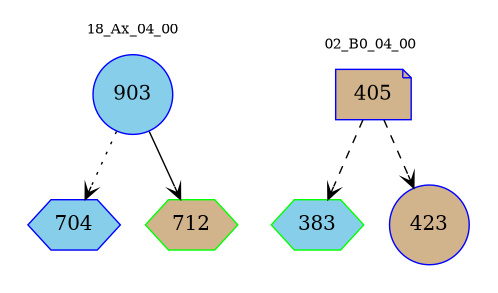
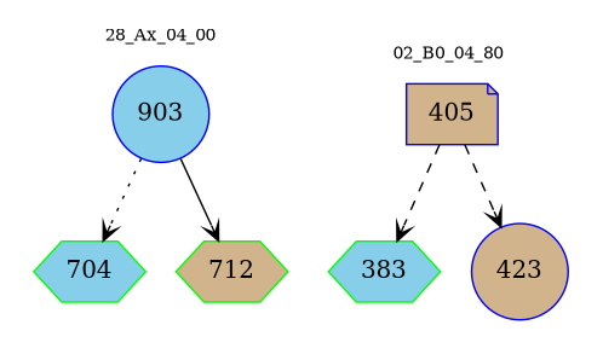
  digraph {
    node [color=blue fillcolor=skyblue shape=hexagon style=filled]
    edge [arrowhead=vee color=black style=dashed]
    n1 [label=903 shape=circle]
-   n2 [label=704]
+   n2 [color=green label=704]
    n3 [color=green fillcolor=tan label=712]
    n4 [fillcolor=tan label=405 shape=note]
    n5 [color=green label=383]
    n6 [fillcolor=tan label=423 shape=circle]
    subgraph cluster_1 {
      color=white
      fontsize=10
-     label="18_Ax_04_00"
+     label="28_Ax_04_00"
      n1
      n2
      n3
    }
    subgraph cluster_2 {
      color=white
      fontsize=10
-     label="02_B0_04_00"
+     label="02_B0_04_80"
      n4
      n5
      n6
    }
    n1 -> n2 [style=dotted]
    n1 -> n3 [style=solid]
    n4 -> n5
    n4 -> n6
  }
